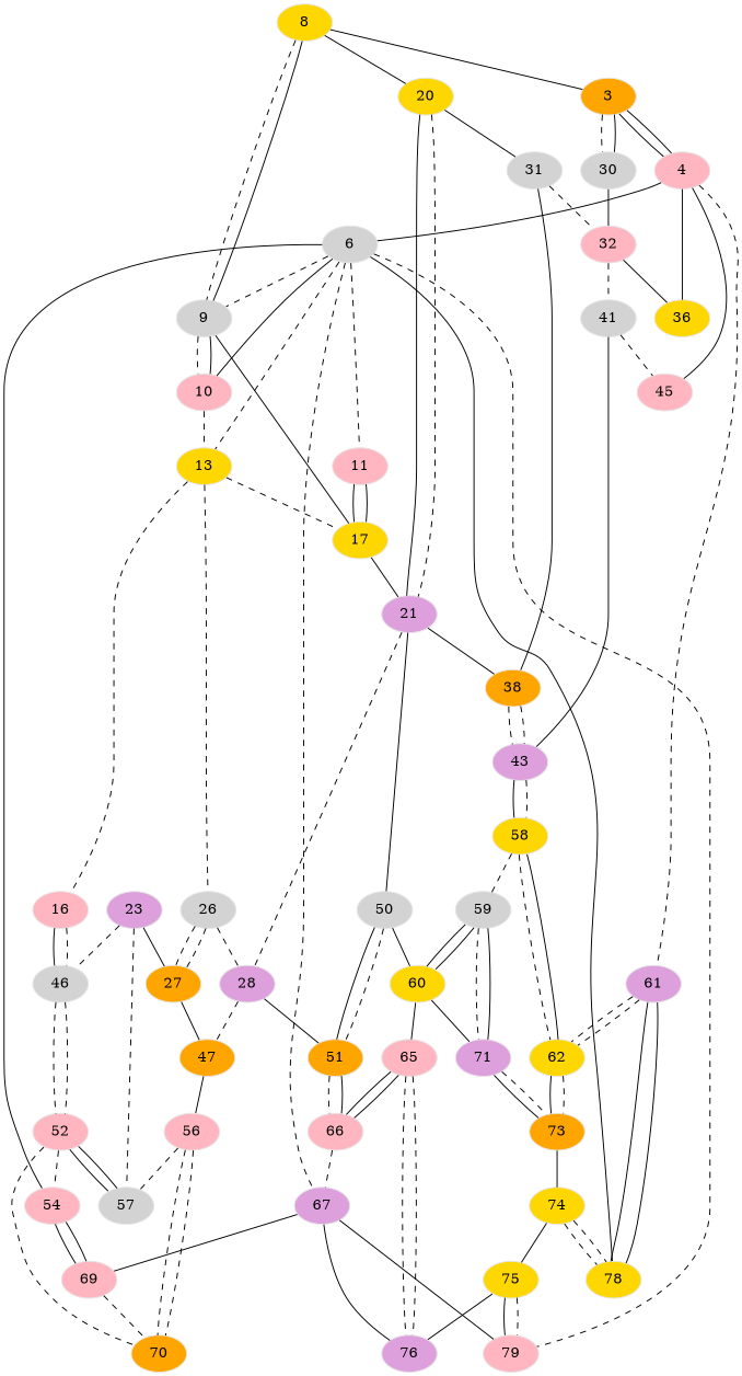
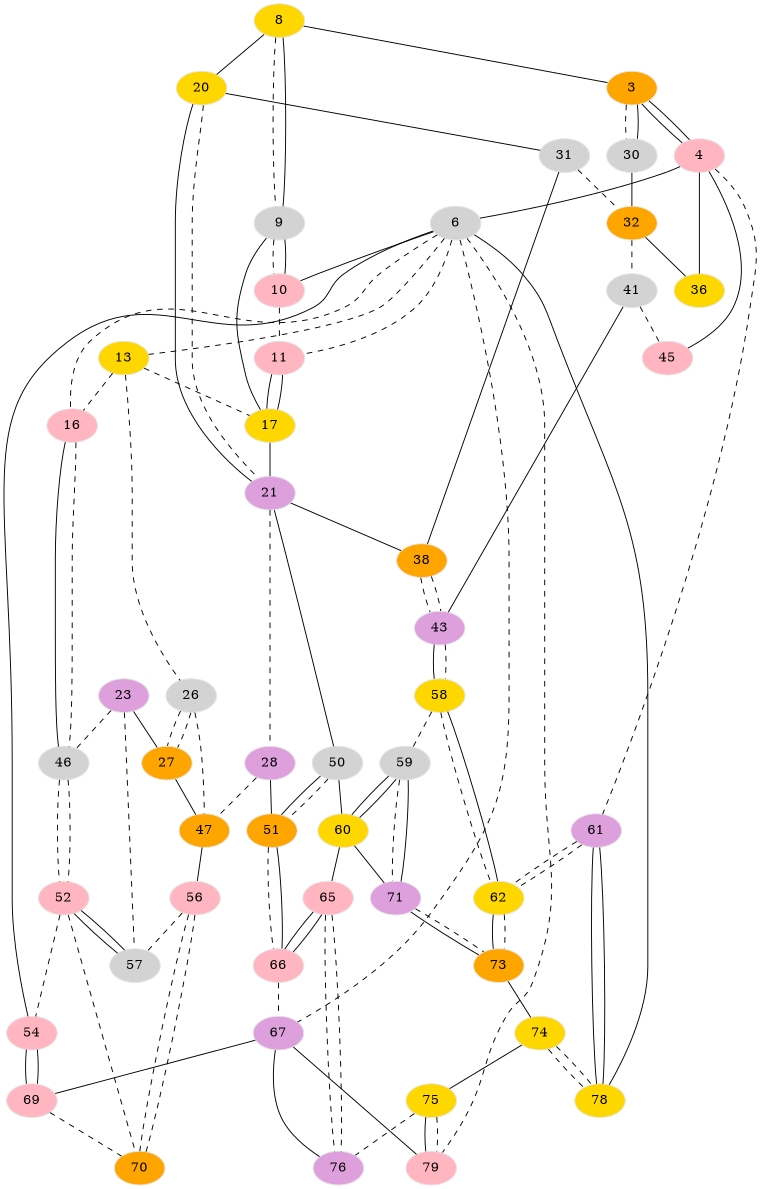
  graph {
    node [color=gray90 fillcolor=lightpink style=filled]
    edge [style=solid]
    n1 [fillcolor=gold label=8 super="+2"]
    3 [fillcolor=orange]
    9 [fillcolor=lightgrey]
    20 [fillcolor=gold]
    4 [super="+5"]
    30 [fillcolor=lightgrey]
    10
    17 [fillcolor=gold super="+19"]
    21 [fillcolor=plum super="+39+22"]
    31 [fillcolor=lightgrey super="+33"]
    6 [fillcolor=lightgrey super="+7+55"]
    36 [fillcolor=gold]
    45
    61 [fillcolor=plum]
-   32 [super="+34"]
+   32 [fillcolor=orange super="+34"]
    11
    13 [fillcolor=gold super="+18+14"]
    16
    54
    67 [fillcolor=plum super="+68"]
    78 [fillcolor=gold]
    79
    62 [fillcolor=gold]
    26 [fillcolor=lightgrey]
    46 [fillcolor=lightgrey]
    69
    76 [fillcolor=plum]
    23 [fillcolor=plum super="+24"]
    27 [fillcolor=orange]
    57 [fillcolor=lightgrey]
    28 [fillcolor=plum super="+29+49"]
    52 [super="+53"]
    38 [fillcolor=orange]
    50 [fillcolor=lightgrey]
    47 [fillcolor=orange super="+48"]
    51 [fillcolor=orange]
    43 [fillcolor=plum]
    60 [fillcolor=gold super="+63"]
    56
    66
    41 [fillcolor=lightgrey super="+42"]
    58 [fillcolor=gold]
    59 [fillcolor=lightgrey]
    70 [fillcolor=orange]
    71 [fillcolor=plum]
    65
    73 [fillcolor=orange]
    74 [fillcolor=gold]
    75 [fillcolor=gold]
    n1 -- 3
    n1 -- 9 [style=dashed]
    n1 -- 9
    n1 -- 20
    3 -- 4
    3 -- 4
    3 -- 30 [style=dashed]
    3 -- 30
    9 -- 10 [style=dashed]
    9 -- 10
    9 -- 17
    20 -- 21
    20 -- 21 [style=dashed]
    20 -- 31
    4 -- 6 [weight=2]
    4 -- 36 [weight=2]
    4 -- 45
    4 -- 61 [style=dashed]
    30 -- 32
-   10 -- 13 [style=dashed]
+   10 -- 11 [style=dashed]
    17 -- 21
    21 -- 28 [style=dashed]
    21 -- 38
    21 -- 50
    31 -- 32 [style=dashed weight=2]
    31 -- 38
    6 -- 10
    6 -- 11 [style=dashed]
    6 -- 13 [style=dashed]
-   6 -- 9 [style=dashed]
+   6 -- 16 [style=dashed]
    6 -- 54
    6 -- 67 [style=dashed]
    6 -- 78
    6 -- 79 [style=dashed]
    61 -- 78
    61 -- 78
    61 -- 62 [style=dashed]
    61 -- 62 [style=dashed]
    32 -- 36
    32 -- 41 [style=dashed]
    11 -- 17
    11 -- 17
    13 -- 17 [style=dashed]
    13 -- 16 [style=dashed]
    13 -- 26 [style=dashed]
    16 -- 46
    16 -- 46 [style=dashed]
    54 -- 69
    54 -- 69
    67 -- 79
    67 -- 69
    67 -- 76
    62 -- 73
    62 -- 73 [style=dashed]
    26 -- 27 [style=dashed]
    26 -- 27 [style=dashed]
-   26 -- 28 [style=dashed]
+   26 -- 47 [style=dashed]
    46 -- 52 [style=dashed]
    46 -- 52 [style=dashed]
    69 -- 70 [style=dashed]
    23 -- 46 [style=dashed]
    23 -- 27
    23 -- 57 [style=dashed]
    27 -- 47
    28 -- 47 [style=dashed weight=2]
    28 -- 51
    52 -- 54 [style=dashed]
    52 -- 57
    52 -- 57
    52 -- 70 [style=dashed]
    38 -- 43 [style=dashed]
    38 -- 43 [style=dashed]
    50 -- 51
    50 -- 51 [style=dashed]
    50 -- 60
    47 -- 56
    51 -- 66 [style=dashed]
    51 -- 66
    43 -- 58
    43 -- 58 [style=dashed]
    60 -- 71
    60 -- 65
    56 -- 57 [style=dashed]
    56 -- 70 [style=dashed]
    56 -- 70 [style=dashed]
    66 -- 67 [style=dashed]
    41 -- 45 [style=dashed weight=2]
    41 -- 43
    58 -- 62 [style=dashed]
    58 -- 62
    58 -- 59 [style=dashed]
    59 -- 60
    59 -- 60
    59 -- 71 [style=dashed]
    59 -- 71
    71 -- 73
    71 -- 73 [style=dashed]
    65 -- 76 [style=dashed]
    65 -- 76 [style=dashed]
    65 -- 66
    65 -- 66
    73 -- 74
    74 -- 78 [style=dashed]
    74 -- 78 [style=dashed]
    74 -- 75
    75 -- 79
    75 -- 79 [style=dashed]
-   75 -- 76
+   75 -- 76 [style=dashed]
  }
